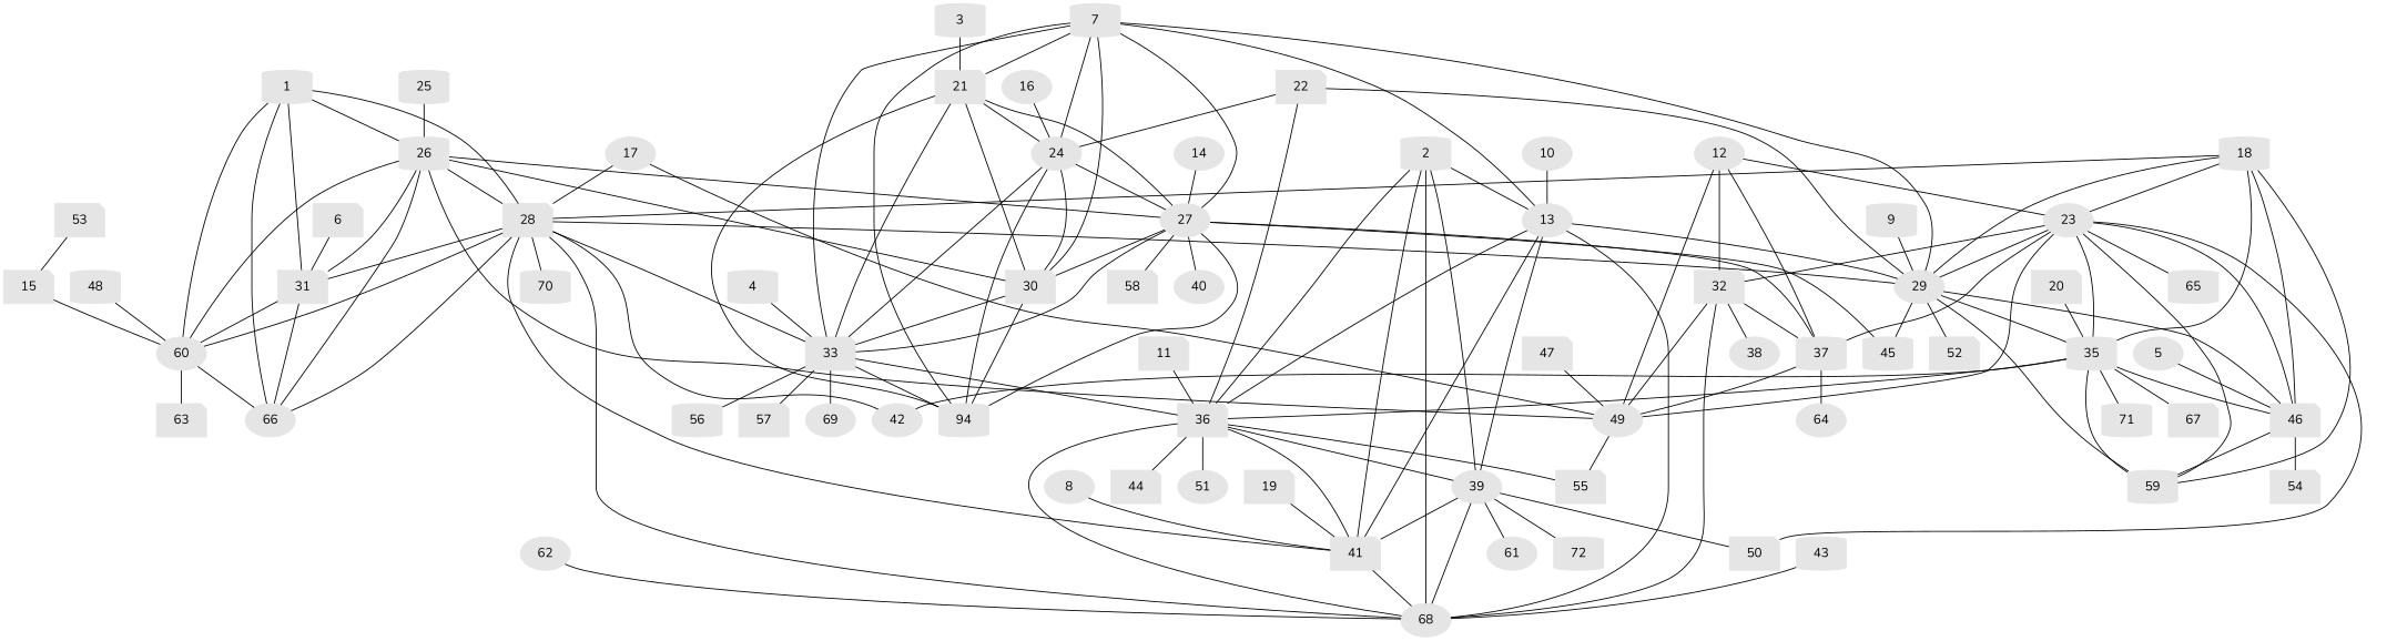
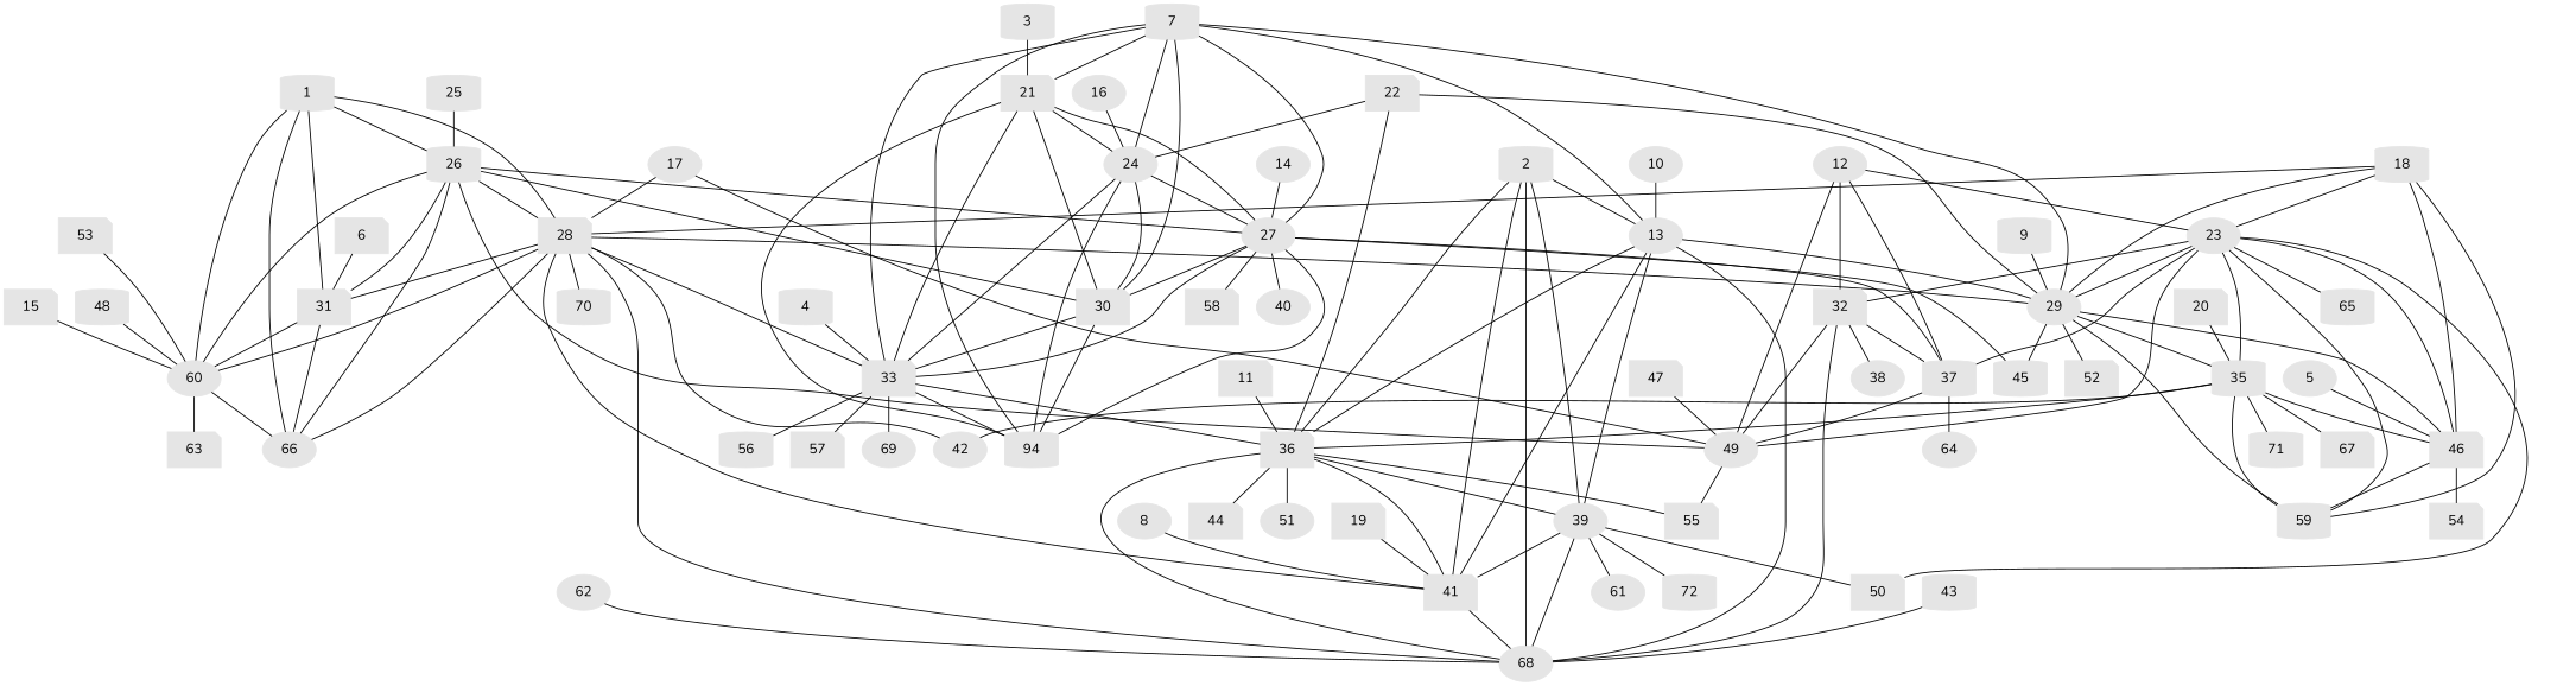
  graph {
    fontname=Nunito
    node [color=gray90 fontname=Nunito shape=note style=filled]
    edge [fontname=Nunito weight=1.0]
    1 [shape=cylinder]
    26 [shape=cylinder]
    28
    31
    60 [shape=ellipse]
    66 [shape=ellipse]
    27 [shape=ellipse]
    30
    49 [shape=ellipse]
    41
    68 [shape=ellipse]
    33
    29 [shape=ellipse]
    42 [shape=ellipse]
    70 [shape=cylinder]
    63
    2 [shape=cylinder]
    13 [shape=ellipse]
    36
    39 [shape=ellipse]
    44
    51 [shape=ellipse]
    55
    50
    61 [shape=ellipse]
    72 [shape=cylinder]
    3 [shape=cylinder]
    21
    24 [shape=ellipse]
    n30 [label=94 shape=cylinder]
    4 [shape=cylinder]
    56 [shape=cylinder]
    57
    69 [shape=ellipse]
    5 [shape=ellipse]
    46
    59 [shape=cylinder]
    54
    6
    7 [shape=cylinder]
    37 [shape=cylinder]
    40 [shape=ellipse]
    45 [shape=cylinder]
    58
    35 [shape=cylinder]
    52
    8 [shape=ellipse]
    9 [shape=cylinder]
    10 [shape=ellipse]
    11
    12 [shape=ellipse]
    23 [shape=ellipse]
    32
    65 [shape=cylinder]
    38 [shape=ellipse]
    64 [shape=ellipse]
    14 [shape=ellipse]
    15
    16 [shape=ellipse]
    17 [shape=ellipse]
    18 [shape=cylinder]
    67
    71 [shape=cylinder]
    19
    20
    22
    25 [shape=cylinder]
    43 [shape=cylinder]
    47
    48 [shape=cylinder]
    53
    62 [shape=ellipse]
    1 -- 26 [weight=2.0]
    1 -- 28 [weight=2.0]
    1 -- 31 [weight=2.0]
    1 -- 60 [weight=2.0]
    1 -- 66 [weight=2.0]
    26 -- 28
    26 -- 31
    26 -- 60
    26 -- 66
    26 -- 27
    26 -- 30
    26 -- 49
    28 -- 31
    28 -- 60
    28 -- 66
    28 -- 41
    28 -- 68
    28 -- 33
    28 -- 29
    28 -- 42
    28 -- 70
    31 -- 60
    31 -- 66
    60 -- 66
    60 -- 63
    27 -- 30
    27 -- 33
    27 -- n30
    27 -- 37
    27 -- 40
    27 -- 45
    27 -- 58
    30 -- 33
    30 -- n30
    49 -- 55
    41 -- 68 [weight=2.0]
    33 -- 36 [weight=3.0]
    33 -- n30
    33 -- 56
    33 -- 57
    33 -- 69
    29 -- 46
    29 -- 59
    29 -- 45
    29 -- 35 [weight=2.0]
    29 -- 52
    2 -- 41
    2 -- 68 [weight=2.0]
    2 -- 13
    2 -- 36
    2 -- 39
    13 -- 41
    13 -- 68 [weight=2.0]
    13 -- 29
    13 -- 36
    13 -- 39
    36 -- 41
    36 -- 68 [weight=2.0]
    36 -- 39
    36 -- 44
    36 -- 51
    36 -- 55
    39 -- 41
    39 -- 68 [weight=2.0]
    39 -- 50
    39 -- 61
    39 -- 72
    3 -- 21
    21 -- 27
    21 -- 30
    21 -- 33
    21 -- 24
    21 -- n30
    24 -- 27
    24 -- 30
    24 -- 33
    24 -- n30
    4 -- 33
    5 -- 46
    46 -- 59
    46 -- 54
    6 -- 31
    7 -- 27
    7 -- 30
    7 -- 33
    7 -- 29
    7 -- 13
    7 -- 21
    7 -- 24
    7 -- n30
    37 -- 49 [weight=2.0]
    37 -- 64
    35 -- 42
    35 -- 36
    35 -- 46 [weight=2.0]
    35 -- 59 [weight=2.0]
    35 -- 67
    35 -- 71
    8 -- 41
    9 -- 29
    10 -- 13
    11 -- 36
    12 -- 49 [weight=2.0]
    12 -- 37
    12 -- 23
    12 -- 32 [weight=2.0]
    23 -- 49 [weight=2.0]
    23 -- 29
    23 -- 50
    23 -- 46
    23 -- 59
    23 -- 37
    23 -- 35 [weight=2.0]
    23 -- 32 [weight=2.0]
    23 -- 65
    32 -- 49 [weight=4.0]
    32 -- 68
    32 -- 37 [weight=2.0]
    32 -- 38
    14 -- 27
    15 -- 60
    16 -- 24
    17 -- 28
    17 -- 49
    18 -- 28
    18 -- 29
    18 -- 46
    18 -- 59
-   18 -- 35 [weight=2.0]
    18 -- 23
    19 -- 41
    20 -- 35
    22 -- 29
    22 -- 36
    22 -- 24
    25 -- 26
    43 -- 68
    47 -- 49
    48 -- 60
-   53 -- 15
+   53 -- 60
    62 -- 68
  }
